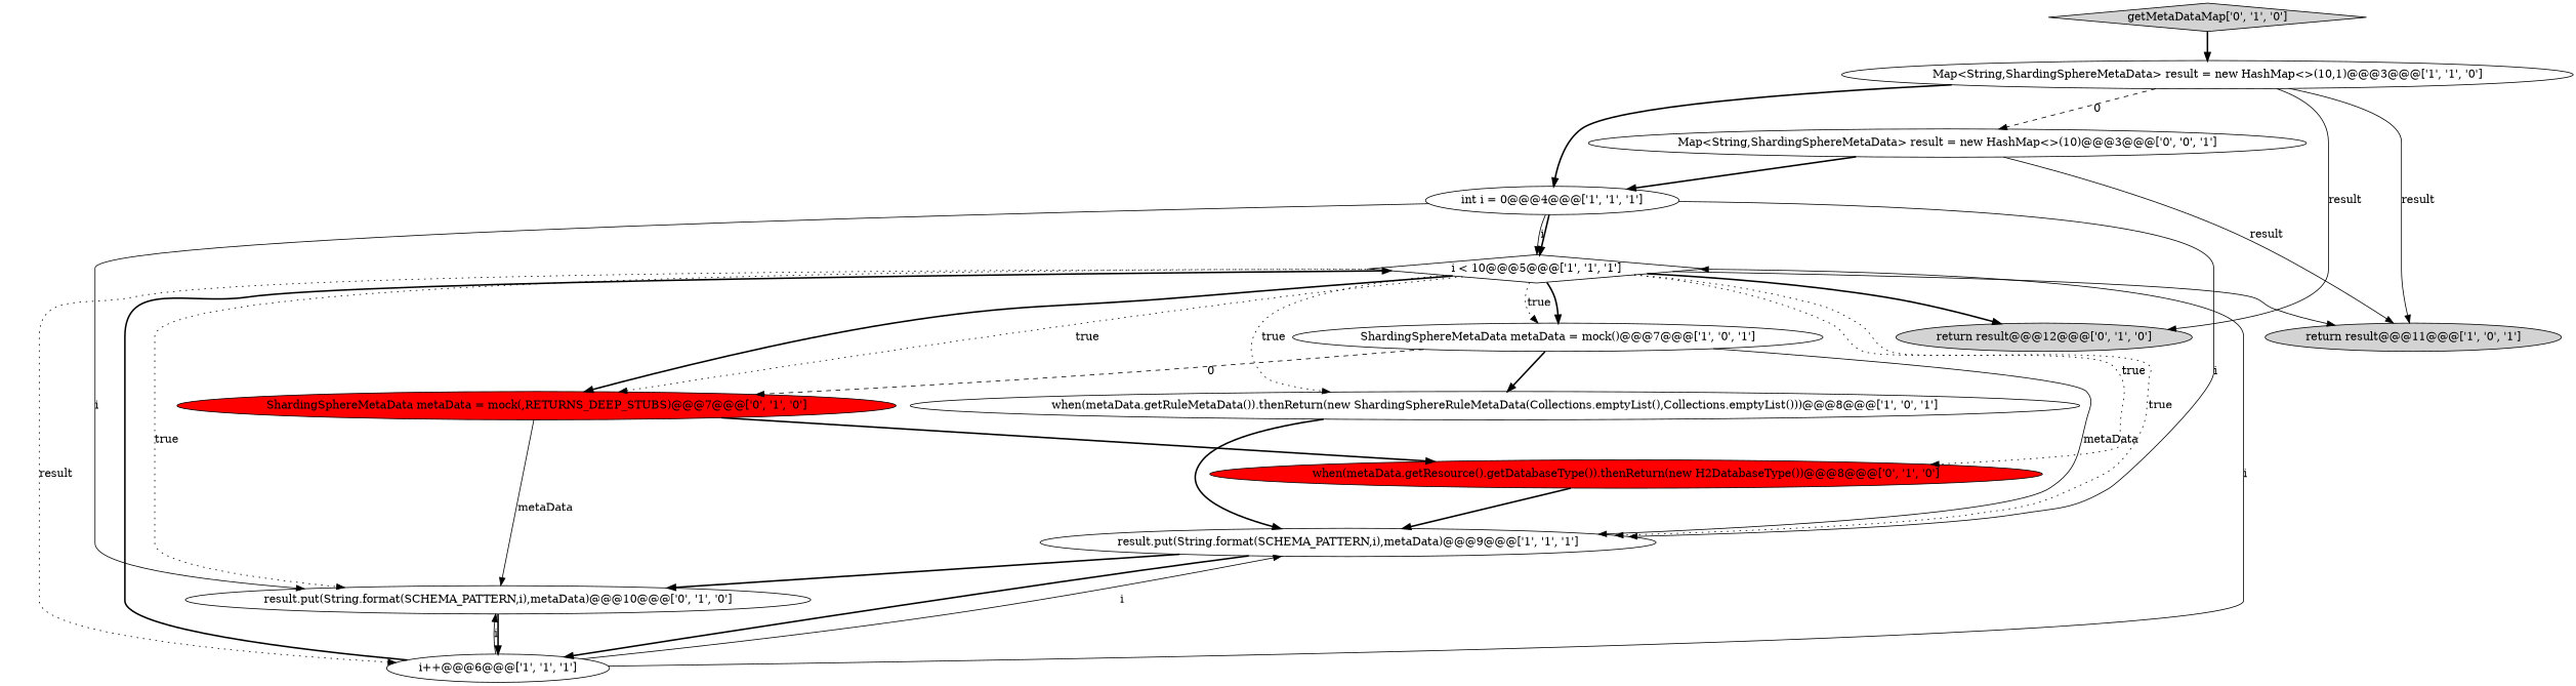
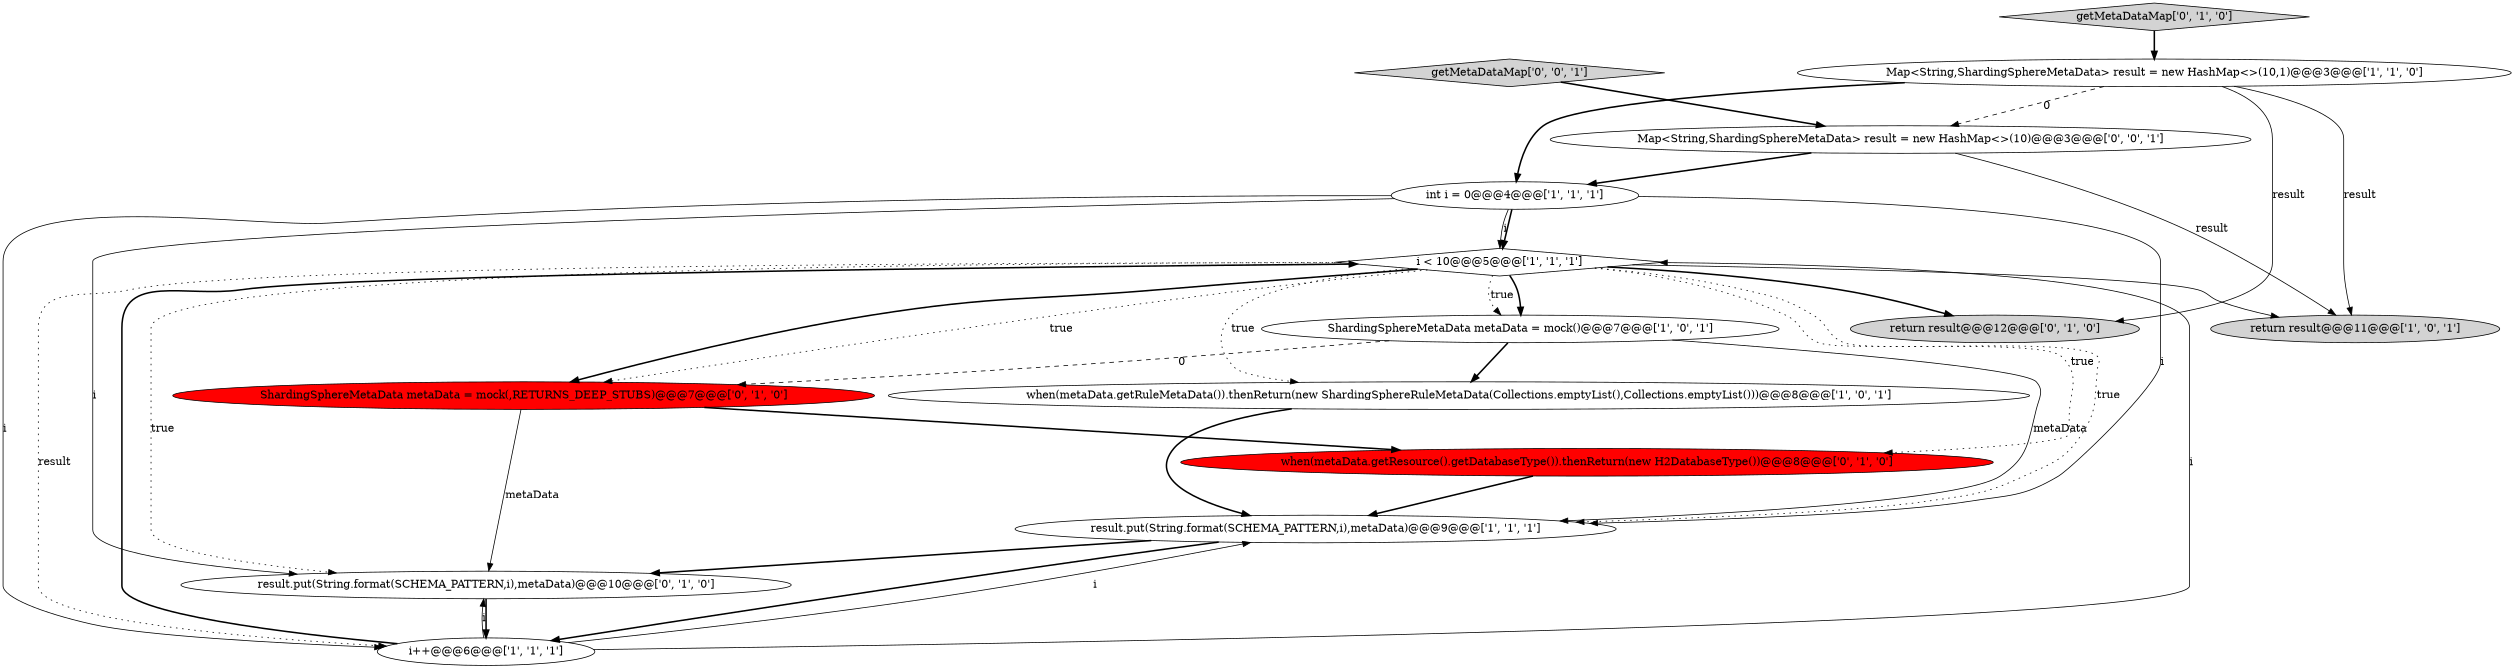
  digraph {
    node [fillcolor=white shape=ellipse style=filled]
    edge [style=bold]
    n1 [fillcolor=lightgray label="return result@@@12@@@['0', '1', '0']"]
    n2 [fillcolor=red label="when(metaData.getResource().getDatabaseType()).thenReturn(new H2DatabaseType())@@@8@@@['0', '1', '0']"]
    n3 [label="result.put(String.format(SCHEMA_PATTERN,i),metaData)@@@9@@@['1', '1', '1']"]
    n4 [label="result.put(String.format(SCHEMA_PATTERN,i),metaData)@@@10@@@['0', '1', '0']"]
    n5 [label="i++@@@6@@@['1', '1', '1']"]
    n6 [fillcolor=lightgray label="return result@@@11@@@['1', '0', '1']"]
    n7 [label="i < 10@@@5@@@['1', '1', '1']" shape=diamond]
    n8 [fillcolor=red label="ShardingSphereMetaData metaData = mock(,RETURNS_DEEP_STUBS)@@@7@@@['0', '1', '0']"]
    n9 [label="when(metaData.getRuleMetaData()).thenReturn(new ShardingSphereRuleMetaData(Collections.emptyList(),Collections.emptyList()))@@@8@@@['1', '0', '1']"]
    n10 [label="ShardingSphereMetaData metaData = mock()@@@7@@@['1', '0', '1']"]
    n11 [label="Map<String,ShardingSphereMetaData> result = new HashMap<>(10)@@@3@@@['0', '0', '1']"]
    n12 [label="int i = 0@@@4@@@['1', '1', '1']"]
+   n13 [fillcolor=lightgray label="getMetaDataMap['0', '0', '1']" shape=diamond]
    n14 [label="Map<String,ShardingSphereMetaData> result = new HashMap<>(10,1)@@@3@@@['1', '1', '0']"]
    n15 [fillcolor=lightgray label="getMetaDataMap['0', '1', '0']" shape=diamond]
    n2 -> n3
    n3 -> n4
    n3 -> n5
    n4 -> n5
    n5 -> n3 [label=i style=solid]
    n5 -> n4 [label=i style=solid]
    n5 -> n7
    n5 -> n7 [label=i style=solid]
    n7 -> n1
    n7 -> n2 [label=true style=dotted]
    n7 -> n3 [label=true style=dotted]
    n7 -> n4 [label=true style=dotted]
    n7 -> n5 [label=result style=dotted]
    n7 -> n6 [style=solid]
    n7 -> n8 [label=true style=dotted]
    n7 -> n8
    n7 -> n9 [label=true style=dotted]
    n7 -> n10
    n7 -> n10 [label=true style=dotted]
    n8 -> n2
    n8 -> n4 [label=metaData style=solid]
    n9 -> n3
    n10 -> n3 [label=metaData style=solid]
    n10 -> n8 [label=0 style=dashed]
    n10 -> n9
    n11 -> n6 [label=result style=solid]
    n11 -> n12
    n12 -> n3 [label=i style=solid]
    n12 -> n4 [label=i style=solid]
+   n12 -> n5 [label=i style=solid]
    n12 -> n7 [label=i style=solid]
    n12 -> n7
+   n13 -> n11
    n14 -> n1 [label=result style=solid]
    n14 -> n6 [label=result style=solid]
    n14 -> n11 [label=0 style=dashed]
    n14 -> n12
    n15 -> n14
  }
